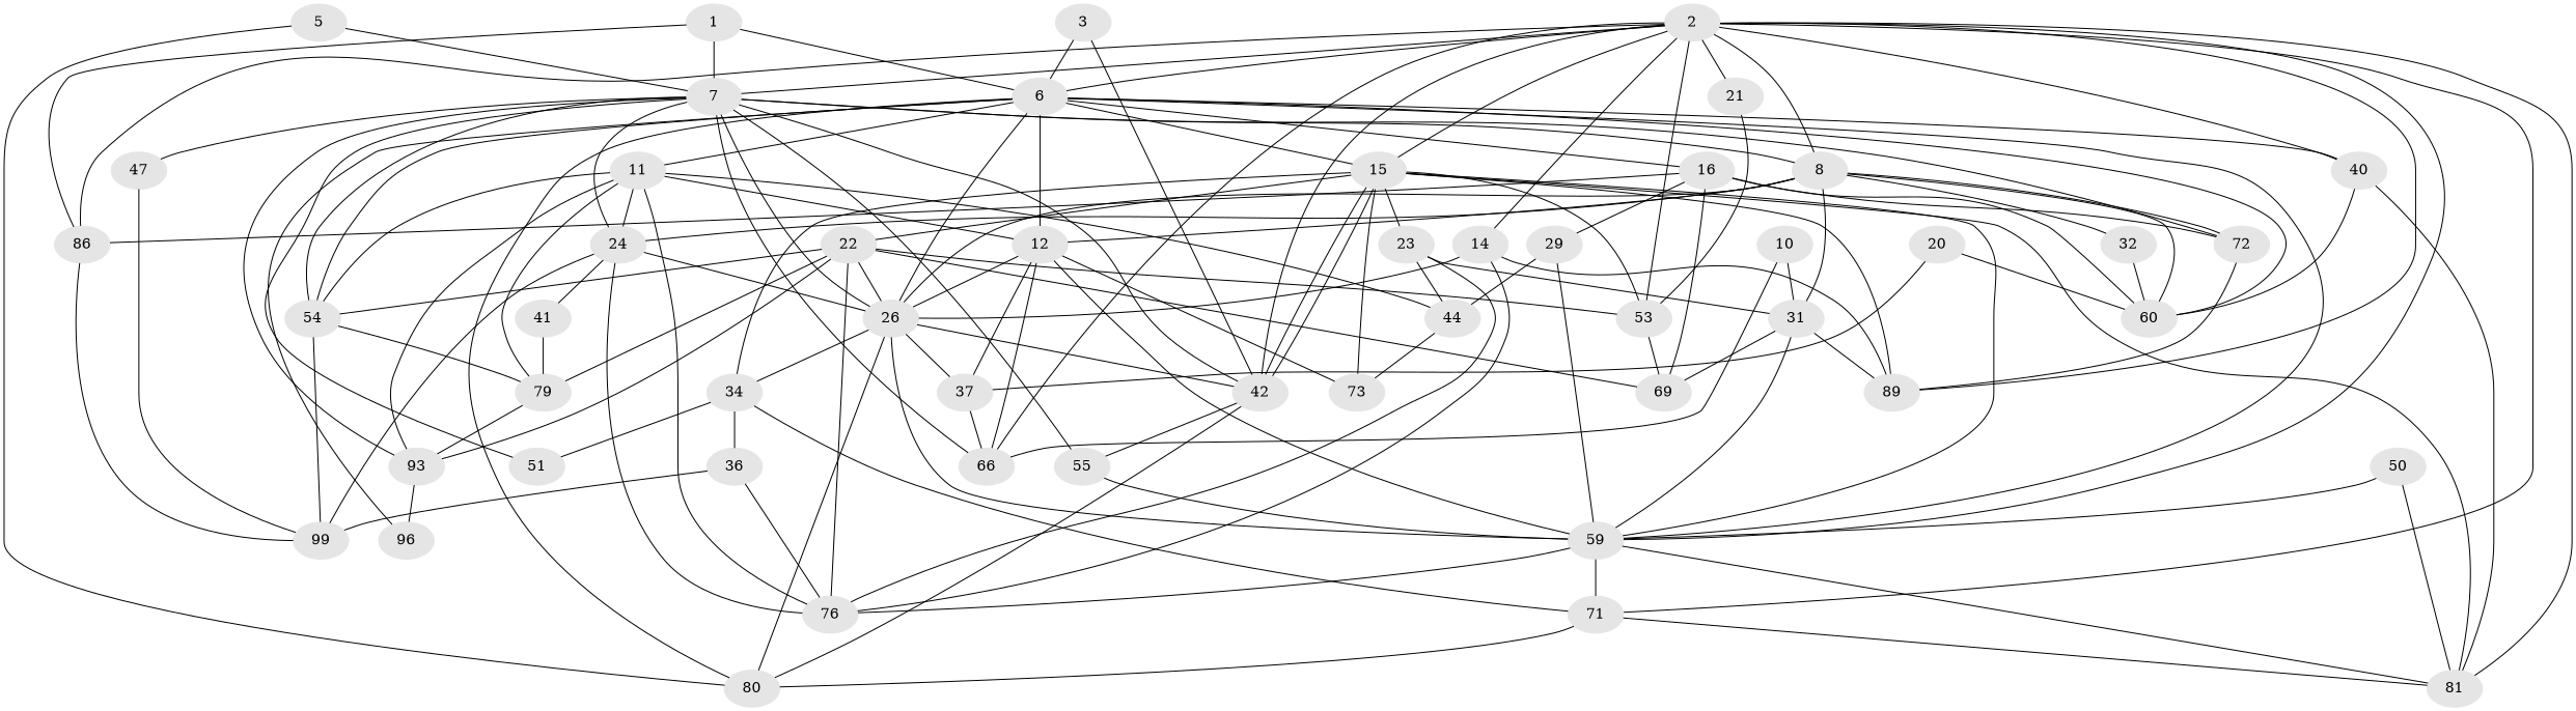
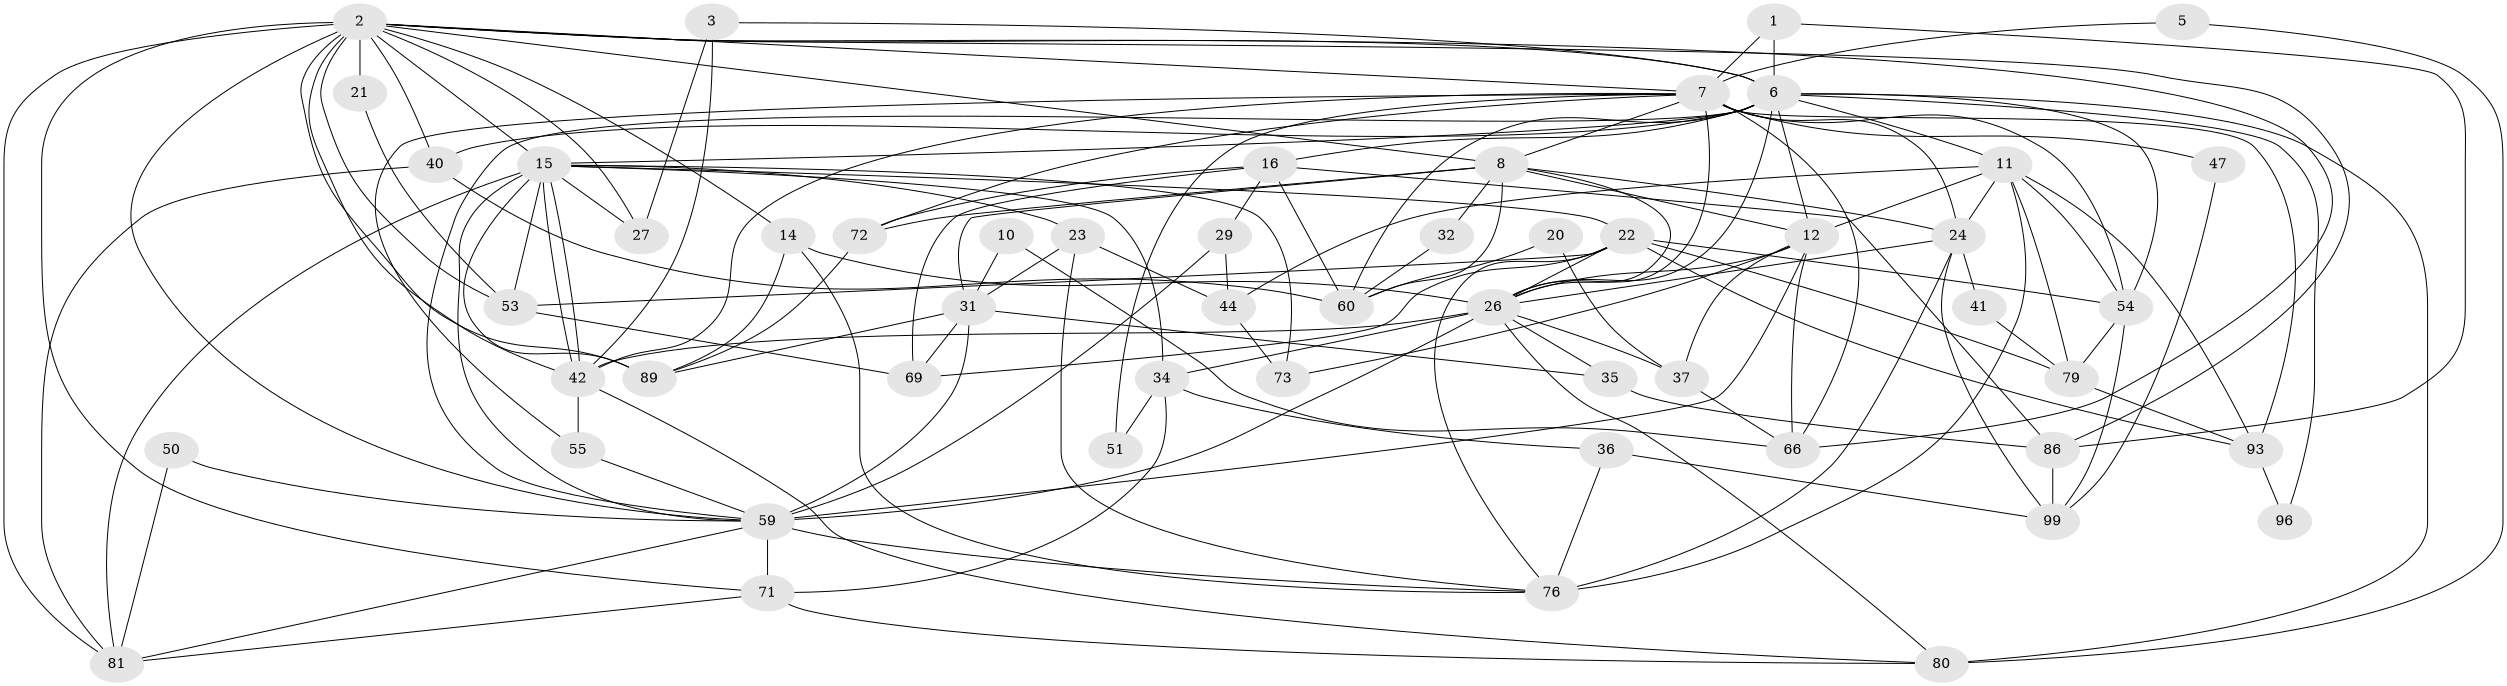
  graph {
    node [color=gray90 style=filled]
    6 [super="+18+95+16"]
    15 [super="+30+75+85"]
    40 [super="+68"]
    59 [super="+101+67"]
    80
    11 [super="+49+61"]
    12 [super="+39+38"]
    n8 [label=16 super="+19"]
    26 [super="+63+45+56"]
    54 [super="+64"]
    60 [super="+62"]
    96
    1
    7 [super="+13+108+92+78"]
    86 [super="+88"]
    8 [super="+25+52+33"]
    42 [super="+77"]
    66 [super="+83"]
    24 [super="+57"]
    47
    51
    72
    93
    55
    99
    2 [super="+65+97+9+4"]
    14 [super="+102"]
    21
+   27
    53 [super="+103"]
    71
    81
    89
    31 [super="+70"]
    32
    76 [super="+100"]
    73
    22 [super="+48"]
    23 [super="+74"]
    34 [super="+46"]
    69
    3
    5
    44 [super="+91"]
    79
    37
    29
+   35
    41
    10
    36
    20
    50
    6 -- 15
    6 -- 40
    6 -- 59
    6 -- 80
    6 -- 11
    6 -- 12
    6 -- n8
    6 -- 26 [weight=2]
    6 -- 54
    6 -- 60
    6 -- 96
    15 -- 59
    15 -- 42 [weight=2]
    15 -- 42
+   15 -- 27
    15 -- 53
    15 -- 81
    15 -- 89 [weight=2]
    15 -- 73
    15 -- 22
    15 -- 23
    15 -- 34
    40 -- 60
    40 -- 81
    59 -- 71
    59 -- 81
    59 -- 76 [weight=2]
    11 -- 12
    11 -- 54
    11 -- 24
    11 -- 93
    11 -- 76
    11 -- 44
    11 -- 79
    12 -- 59
    12 -- 26
    12 -- 66
    12 -- 73
    12 -- 37
    n8 -- 60
    n8 -- 86
    n8 -- 72
    n8 -- 69
    n8 -- 29
    26 -- 59 [weight=3]
    26 -- 80
    26 -- 42
    26 -- 34
    26 -- 37
+   26 -- 35
    54 -- 99
    54 -- 79
    1 -- 6
    1 -- 7
    1 -- 86
    7 -- 26 [weight=2]
    7 -- 54 [weight=2]
    7 -- 8
    7 -- 42
    7 -- 66 [weight=2]
    7 -- 24
    7 -- 47
    7 -- 51
    7 -- 72
    7 -- 93
    7 -- 55
    86 -- 99
    8 -- 12
    8 -- 26
    8 -- 60
    8 -- 24
    8 -- 72
    8 -- 31
    8 -- 32
    42 -- 80
    42 -- 55
    24 -- 26
    24 -- 99
    24 -- 76 [weight=2]
    24 -- 41
    47 -- 99
    72 -- 89
    93 -- 96
    55 -- 59
    2 -- 6
    2 -- 15
    2 -- 40
    2 -- 59 [weight=2]
    2 -- 7 [weight=2]
    2 -- 86
    2 -- 8
    2 -- 42
    2 -- 66
    2 -- 14
    2 -- 21
+   2 -- 27
    2 -- 53 [weight=2]
    2 -- 71
    2 -- 81 [weight=2]
    2 -- 89 [weight=2]
    14 -- 26
    14 -- 89
    14 -- 76
    21 -- 53
    53 -- 69
    71 -- 80
    71 -- 81
    31 -- 59
    31 -- 89
    31 -- 69
+   31 -- 35
    32 -- 60
    22 -- 26
    22 -- 54
    22 -- 93
    22 -- 53
    22 -- 76
    22 -- 69
    22 -- 79
    23 -- 31
    23 -- 76
    23 -- 44
    34 -- 51
    34 -- 71
    34 -- 36
    3 -- 6
    3 -- 42
+   3 -- 27
    5 -- 80
    5 -- 7
    44 -- 73
    79 -- 93
    37 -- 66
    29 -- 59
    29 -- 44
+   35 -- 86
    41 -- 79
    10 -- 66
    10 -- 31
    36 -- 99
    36 -- 76
    20 -- 60
    20 -- 37
    50 -- 59
    50 -- 81
  }
